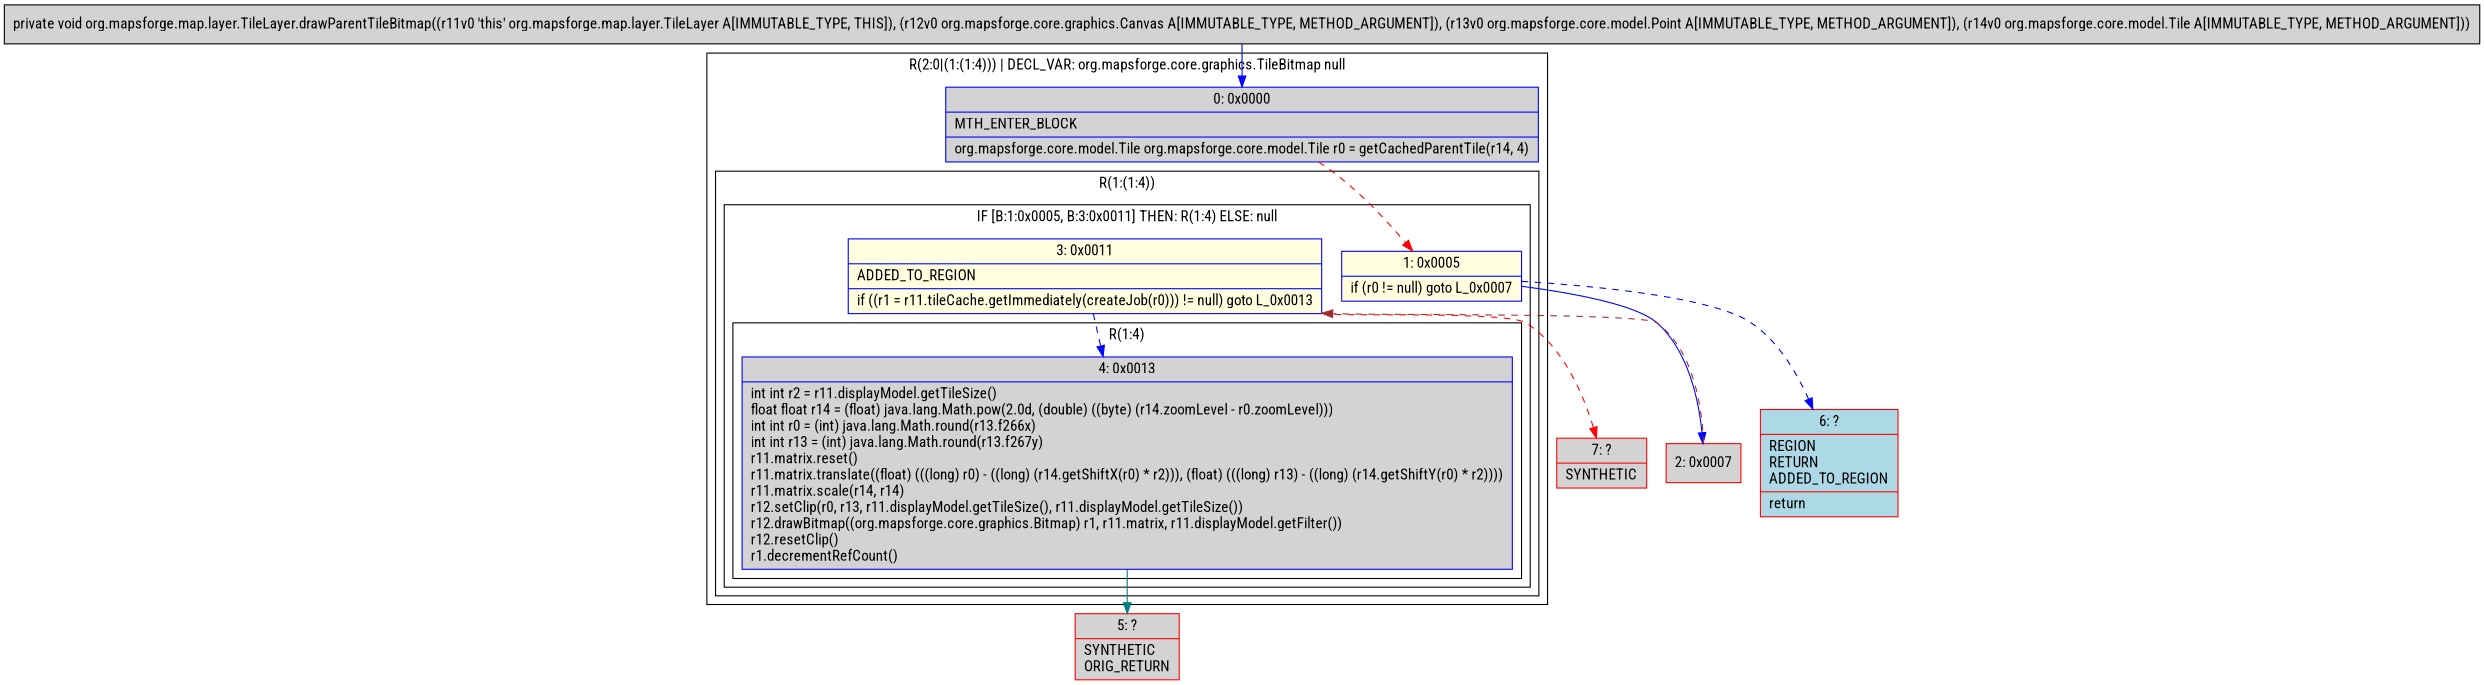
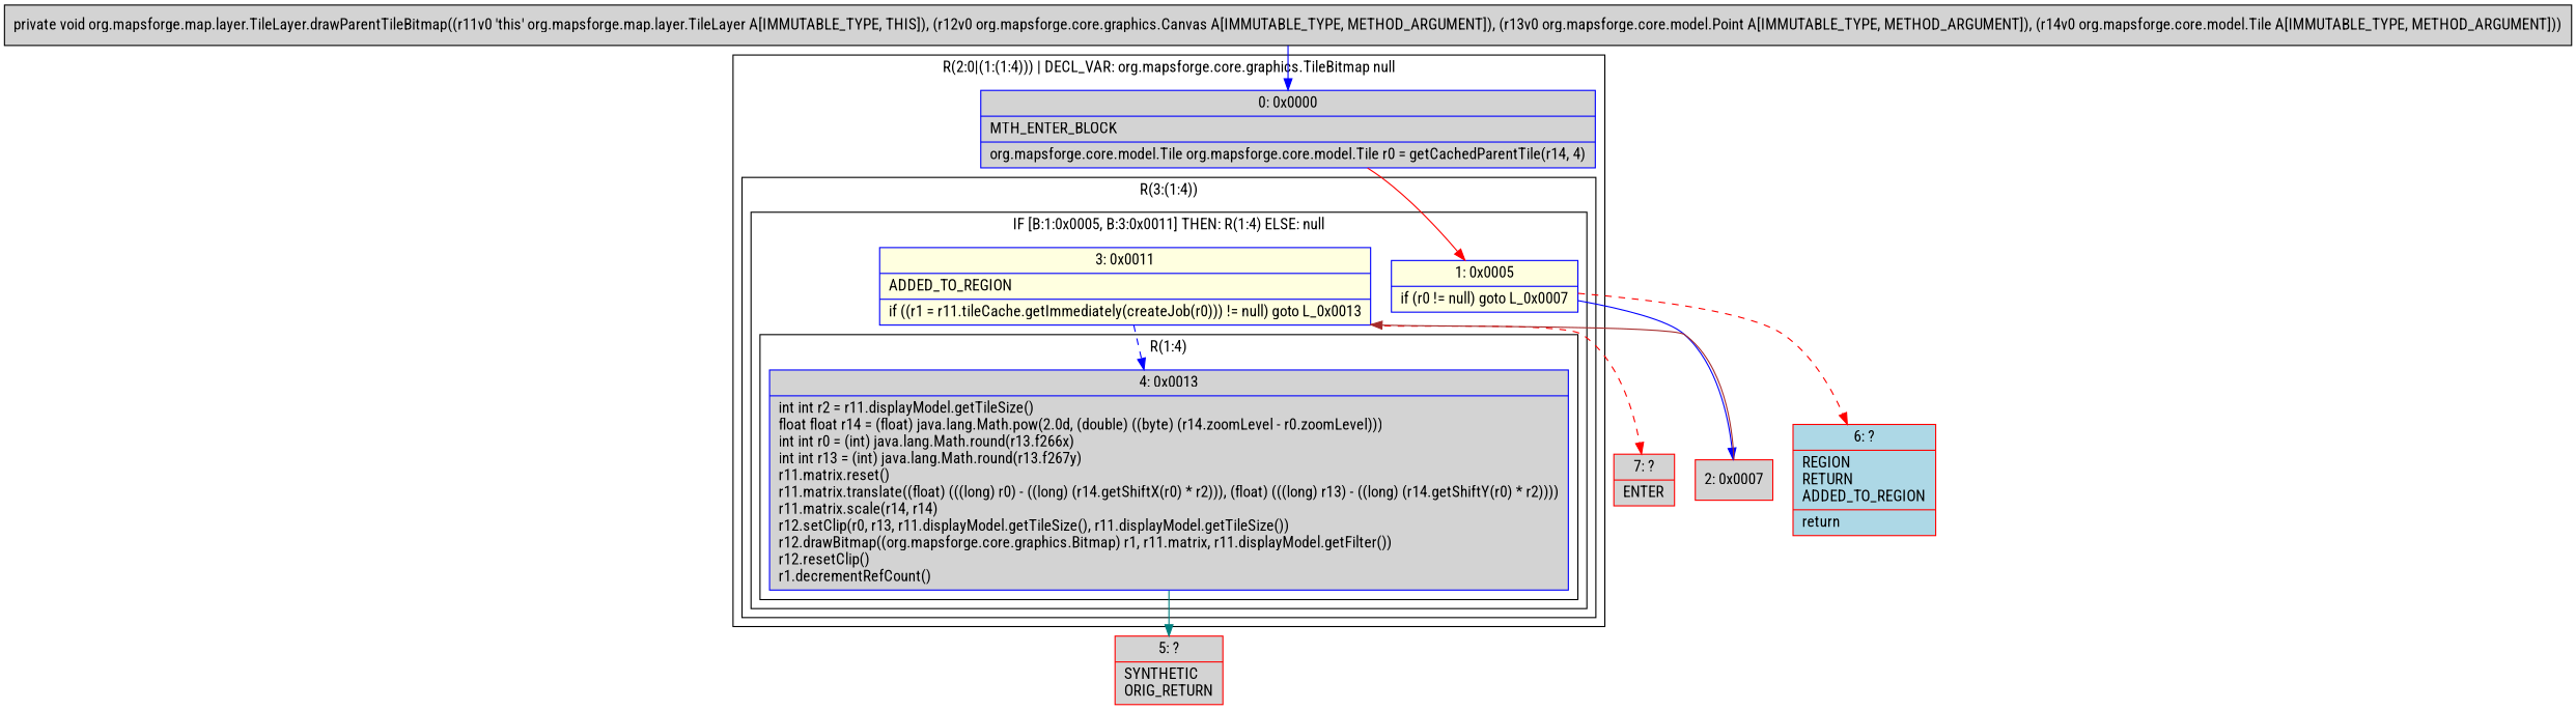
  digraph {
    fontname="Roboto Condensed"
    node [color=blue fillcolor=lightgrey fontname="Roboto Condensed" shape=record style=filled]
    edge [color=blue fontname="Roboto Condensed"]
    n1 [label="{4\:\ 0x0013|int int r2 = r11.displayModel.getTileSize()\lfloat float r14 = (float) java.lang.Math.pow(2.0d, (double) ((byte) (r14.zoomLevel \- r0.zoomLevel)))\lint int r0 = (int) java.lang.Math.round(r13.f266x)\lint int r13 = (int) java.lang.Math.round(r13.f267y)\lr11.matrix.reset()\lr11.matrix.translate((float) (((long) r0) \- ((long) (r14.getShiftX(r0) * r2))), (float) (((long) r13) \- ((long) (r14.getShiftY(r0) * r2))))\lr11.matrix.scale(r14, r14)\lr12.setClip(r0, r13, r11.displayModel.getTileSize(), r11.displayModel.getTileSize())\lr12.drawBitmap((org.mapsforge.core.graphics.Bitmap) r1, r11.matrix, r11.displayModel.getFilter())\lr12.resetClip()\lr1.decrementRefCount()\l}"]
    n2 [fillcolor=lightyellow label="{1\:\ 0x0005|if (r0 != null) goto L_0x0007\l}"]
    n3 [fillcolor=lightyellow label="{3\:\ 0x0011|ADDED_TO_REGION\l|if ((r1 = r11.tileCache.getImmediately(createJob(r0))) != null) goto L_0x0013\l}"]
    n4 [label="{0\:\ 0x0000|MTH_ENTER_BLOCK\l|org.mapsforge.core.model.Tile org.mapsforge.core.model.Tile r0 = getCachedParentTile(r14, 4)\l}"]
    n5 [color=red label="{5\:\ ?|SYNTHETIC\lORIG_RETURN\l}"]
    n6 [color=red label="{2\:\ 0x0007}"]
    n7 [color=red fillcolor=lightblue label="{6\:\ ?|REGION\lRETURN\lADDED_TO_REGION\l|return\l}"]
-   n8 [color=red label="{7\:\ ?|SYNTHETIC\l}"]
+   n8 [color=red label="{7\:\ ?|ENTER\l}"]
    n9 [label="{private void org.mapsforge.map.layer.TileLayer.drawParentTileBitmap((r11v0 'this' org.mapsforge.map.layer.TileLayer A[IMMUTABLE_TYPE, THIS]), (r12v0 org.mapsforge.core.graphics.Canvas A[IMMUTABLE_TYPE, METHOD_ARGUMENT]), (r13v0 org.mapsforge.core.model.Point A[IMMUTABLE_TYPE, METHOD_ARGUMENT]), (r14v0 org.mapsforge.core.model.Tile A[IMMUTABLE_TYPE, METHOD_ARGUMENT])) }" color=""]
    subgraph cluster_1 {
      label="R(2:0|(1:(1:4))) | DECL_VAR: org.mapsforge.core.graphics.TileBitmap null\l"
      n4
      subgraph cluster_2 {
-       label="R(1:(1:4))"
+       label="R(3:(1:4))"
        subgraph cluster_3 {
          label="IF [B:1:0x0005, B:3:0x0011] THEN: R(1:4) ELSE: null"
          n2
          n3
          subgraph cluster_4 {
            label="R(1:4)"
            n1
          }
        }
      }
    }
    n1 -> n5 [color=teal]
    n2 -> n6
-   n2 -> n7 [style=dashed]
+   n2 -> n7 [color=red style=dashed]
    n3 -> n1 [style=dashed]
    n3 -> n8 [color=red style=dashed]
-   n4 -> n2 [color=red style=dashed]
-   n6 -> n3 [color=brown style=dashed]
+   n4 -> n2 [color=red]
+   n6 -> n3 [color=brown]
    n9 -> n4
  }
